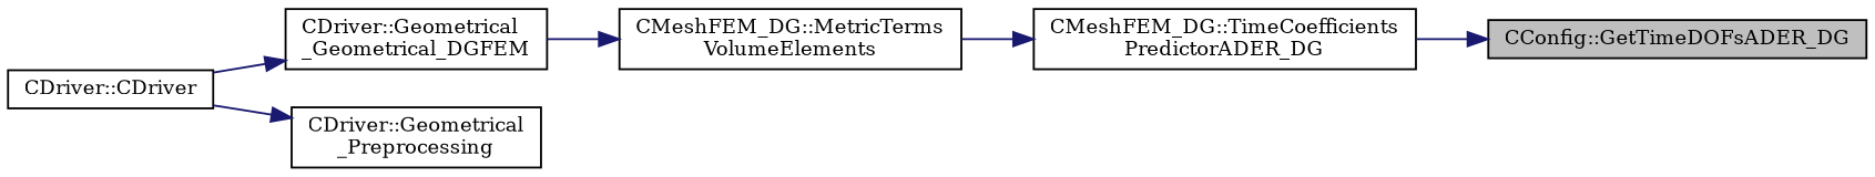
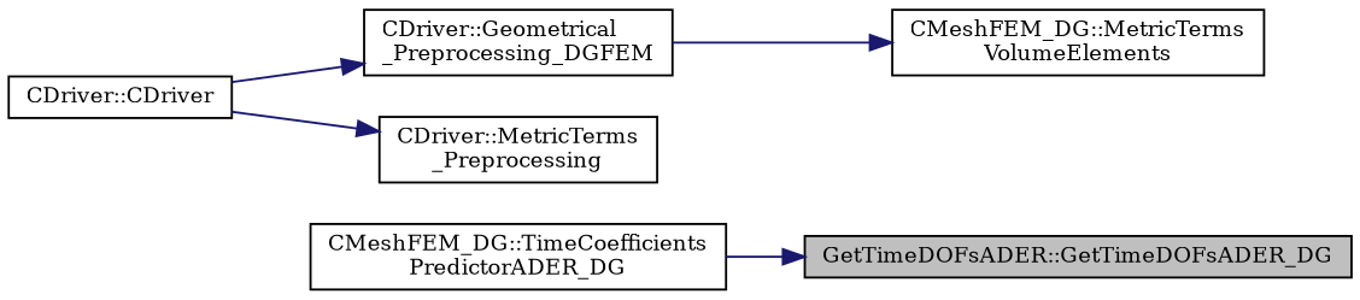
  digraph {
    fontname="DejaVu Serif"
    rankdir=RL
    node [color=black fillcolor=white fontname="DejaVu Serif" fontsize=10 shape=record style=filled]
    edge [color=midnightblue dir=back fontname="DejaVu Serif" fontsize=10 labelfontname=Helvetica labelfontsize=10 style=solid]
-   n1 [fillcolor=grey75 fontcolor=black height=0.2 label="CConfig::GetTimeDOFsADER_DG" width=0.4]
+   n1 [fillcolor=grey75 fontcolor=black height=0.2 label="GetTimeDOFsADER::GetTimeDOFsADER_DG" width=0.4]
    n2 [height=0.2 label="CMeshFEM_DG::TimeCoefficients\lPredictorADER_DG" width=0.4]
    n3 [height=0.2 label="CMeshFEM_DG::MetricTerms\lVolumeElements" width=0.4]
-   n4 [height=0.2 label="CDriver::Geometrical\l_Geometrical_DGFEM" width=0.4]
+   n4 [height=0.2 label="CDriver::Geometrical\l_Preprocessing_DGFEM" width=0.4]
    n5 [height=0.2 label="CDriver::CDriver" width=0.4]
-   n6 [height=0.2 label="CDriver::Geometrical\l_Preprocessing" width=0.4]
+   n6 [height=0.2 label="CDriver::MetricTerms\l_Preprocessing" width=0.4]
    n1 -> n2
-   n2 -> n3
    n3 -> n4
    n4 -> n5
    n6 -> n5
  }
